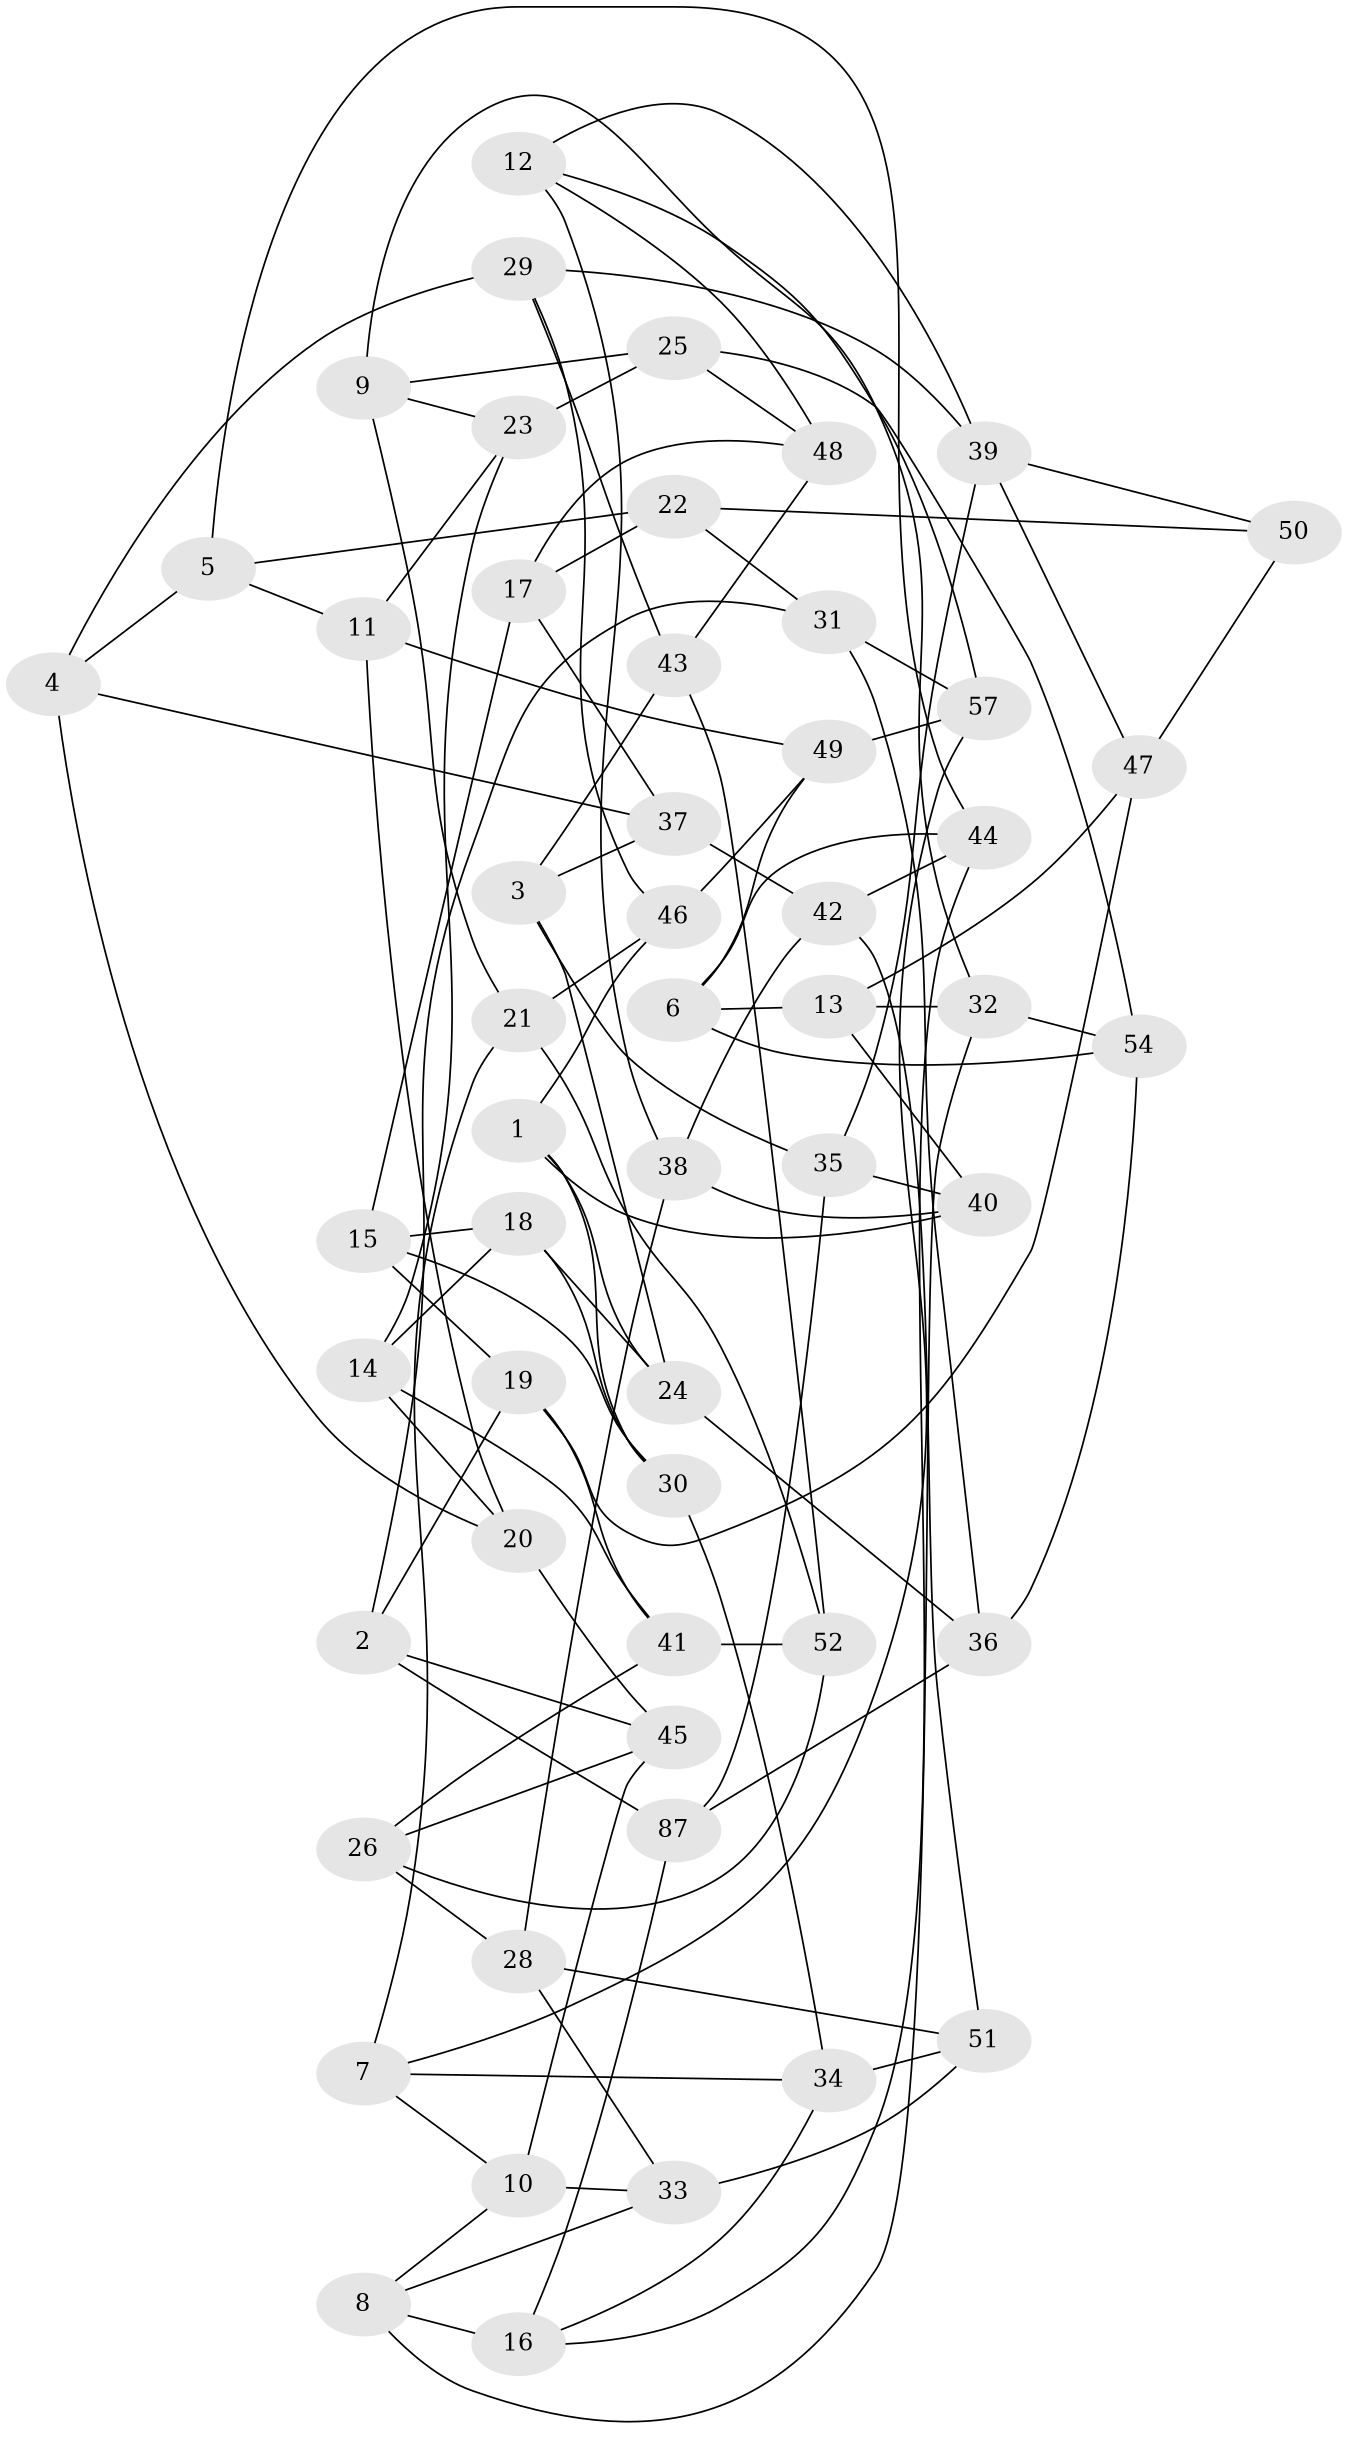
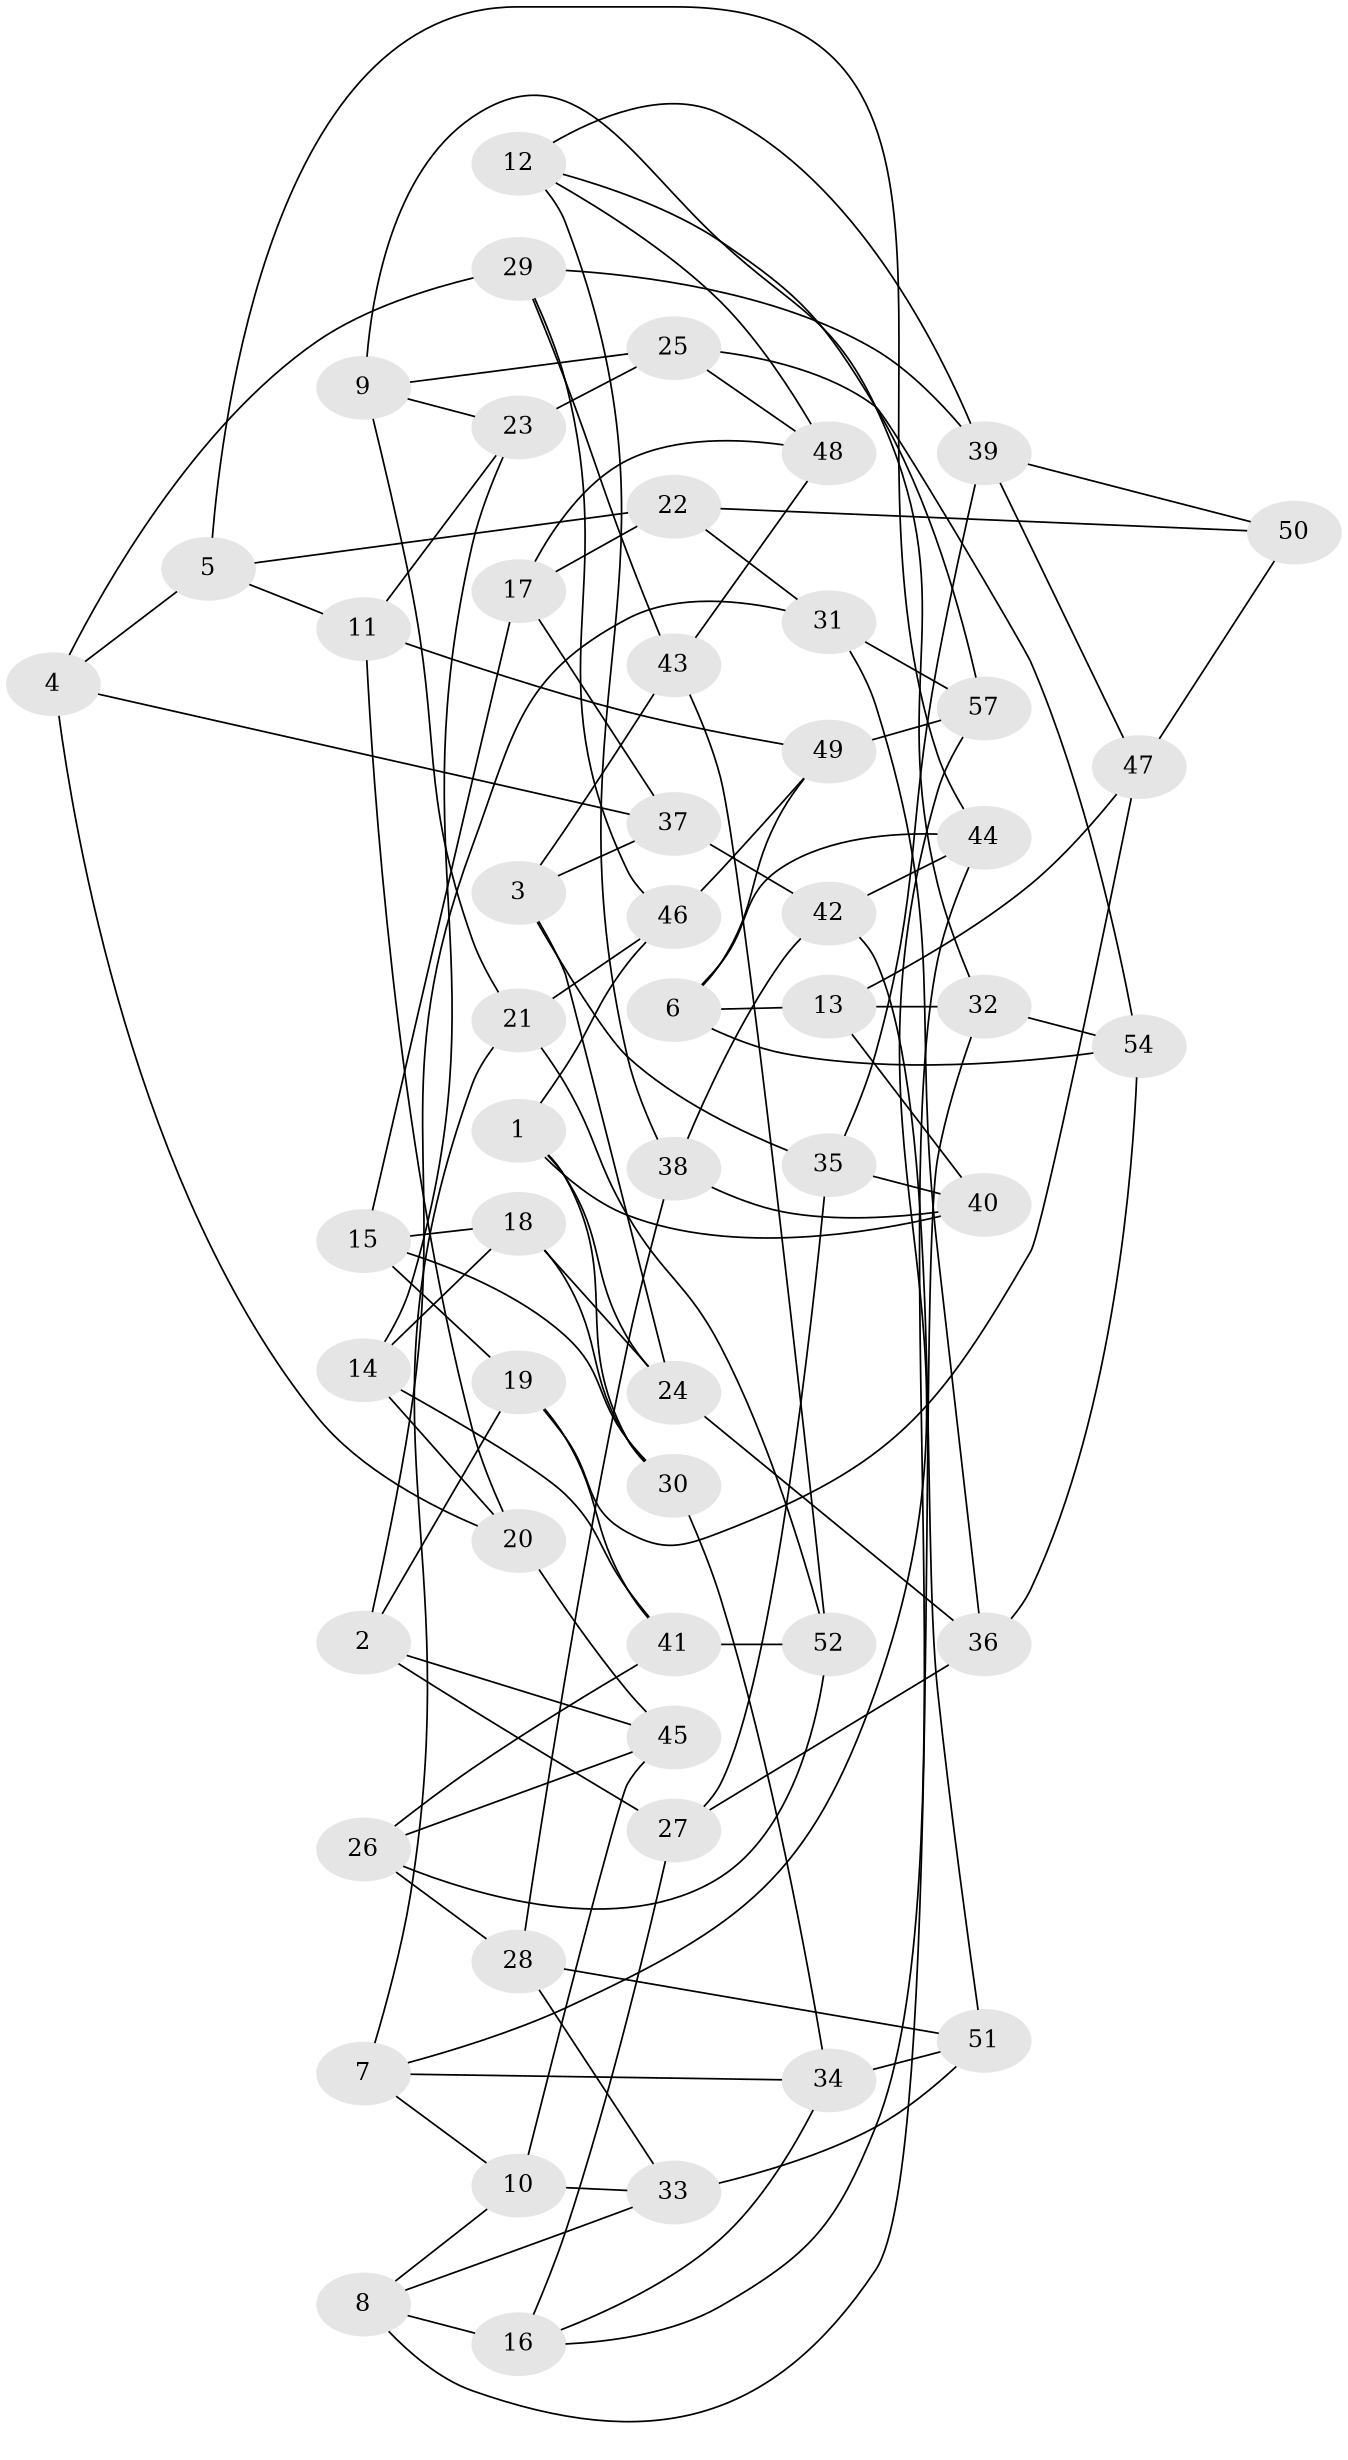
  graph {
    rankdir=LR
    node [color=gray90 style=filled]
    1
    24
    30
    40
    46
    36
    34
    49
    2
    19
-   27 [label=87]
+   27
    31
    45
    47
    41
    35
    n17 [label=57]
    3
    37
    43
    39
    42
    48
    52
    4
    5
    20
    29
    11
    22
    44
    23
    50
    6
    13
    54
    32
    7
    10
    21
    33
    51
    8
    16
    9
    25
    12
    38
    14
    18
    15
    17
    26
    28
    1 -- 24
    1 -- 30
    1 -- 40
    1 -- 46
    24 -- 36
    30 -- 34
    46 -- 49
    36 -- 54
    34 -- 51
    49 -- n17
    2 -- 19
    2 -- 27
    2 -- 31
    2 -- 45
    19 -- 47
    19 -- 41
    27 -- 36
    27 -- 35
    31 -- 36
    31 -- n17
    47 -- 50
    41 -- 52
    35 -- 40
    35 -- 39
    3 -- 24
    3 -- 35
    3 -- 37
    3 -- 43
    37 -- 42
    43 -- 48
    43 -- 52
    39 -- 47
    39 -- 50
    42 -- 44
    42 -- 51
    4 -- 37
    4 -- 5
    4 -- 20
    4 -- 29
    5 -- 11
    5 -- 22
    5 -- 44
    20 -- 45
    29 -- 46
    29 -- 43
    29 -- 39
    11 -- 49
    11 -- 20
    11 -- 23
    22 -- 31
    22 -- 50
    23 -- 25
    6 -- 49
    6 -- 44
    6 -- 13
    6 -- 54
    13 -- 40
    13 -- 47
    13 -- 32
    32 -- 54
    7 -- 34
    7 -- n17
    7 -- 10
    7 -- 21
    10 -- 45
    10 -- 33
    21 -- 46
    21 -- 52
    33 -- 51
    8 -- 32
    8 -- 10
    8 -- 33
    8 -- 16
    16 -- 34
    16 -- 27
    16 -- 44
    9 -- 23
    9 -- 32
    9 -- 21
    9 -- 25
    25 -- 48
    25 -- 54
    12 -- n17
    12 -- 39
    12 -- 48
    12 -- 38
    38 -- 40
    38 -- 42
    14 -- 41
    14 -- 20
    14 -- 23
    14 -- 18
    18 -- 24
    18 -- 30
    15 -- 30
    15 -- 19
    15 -- 18
    15 -- 17
    17 -- 37
    17 -- 48
    17 -- 22
    26 -- 45
    26 -- 41
    26 -- 52
    26 -- 28
    28 -- 33
    28 -- 51
    28 -- 38
  }
